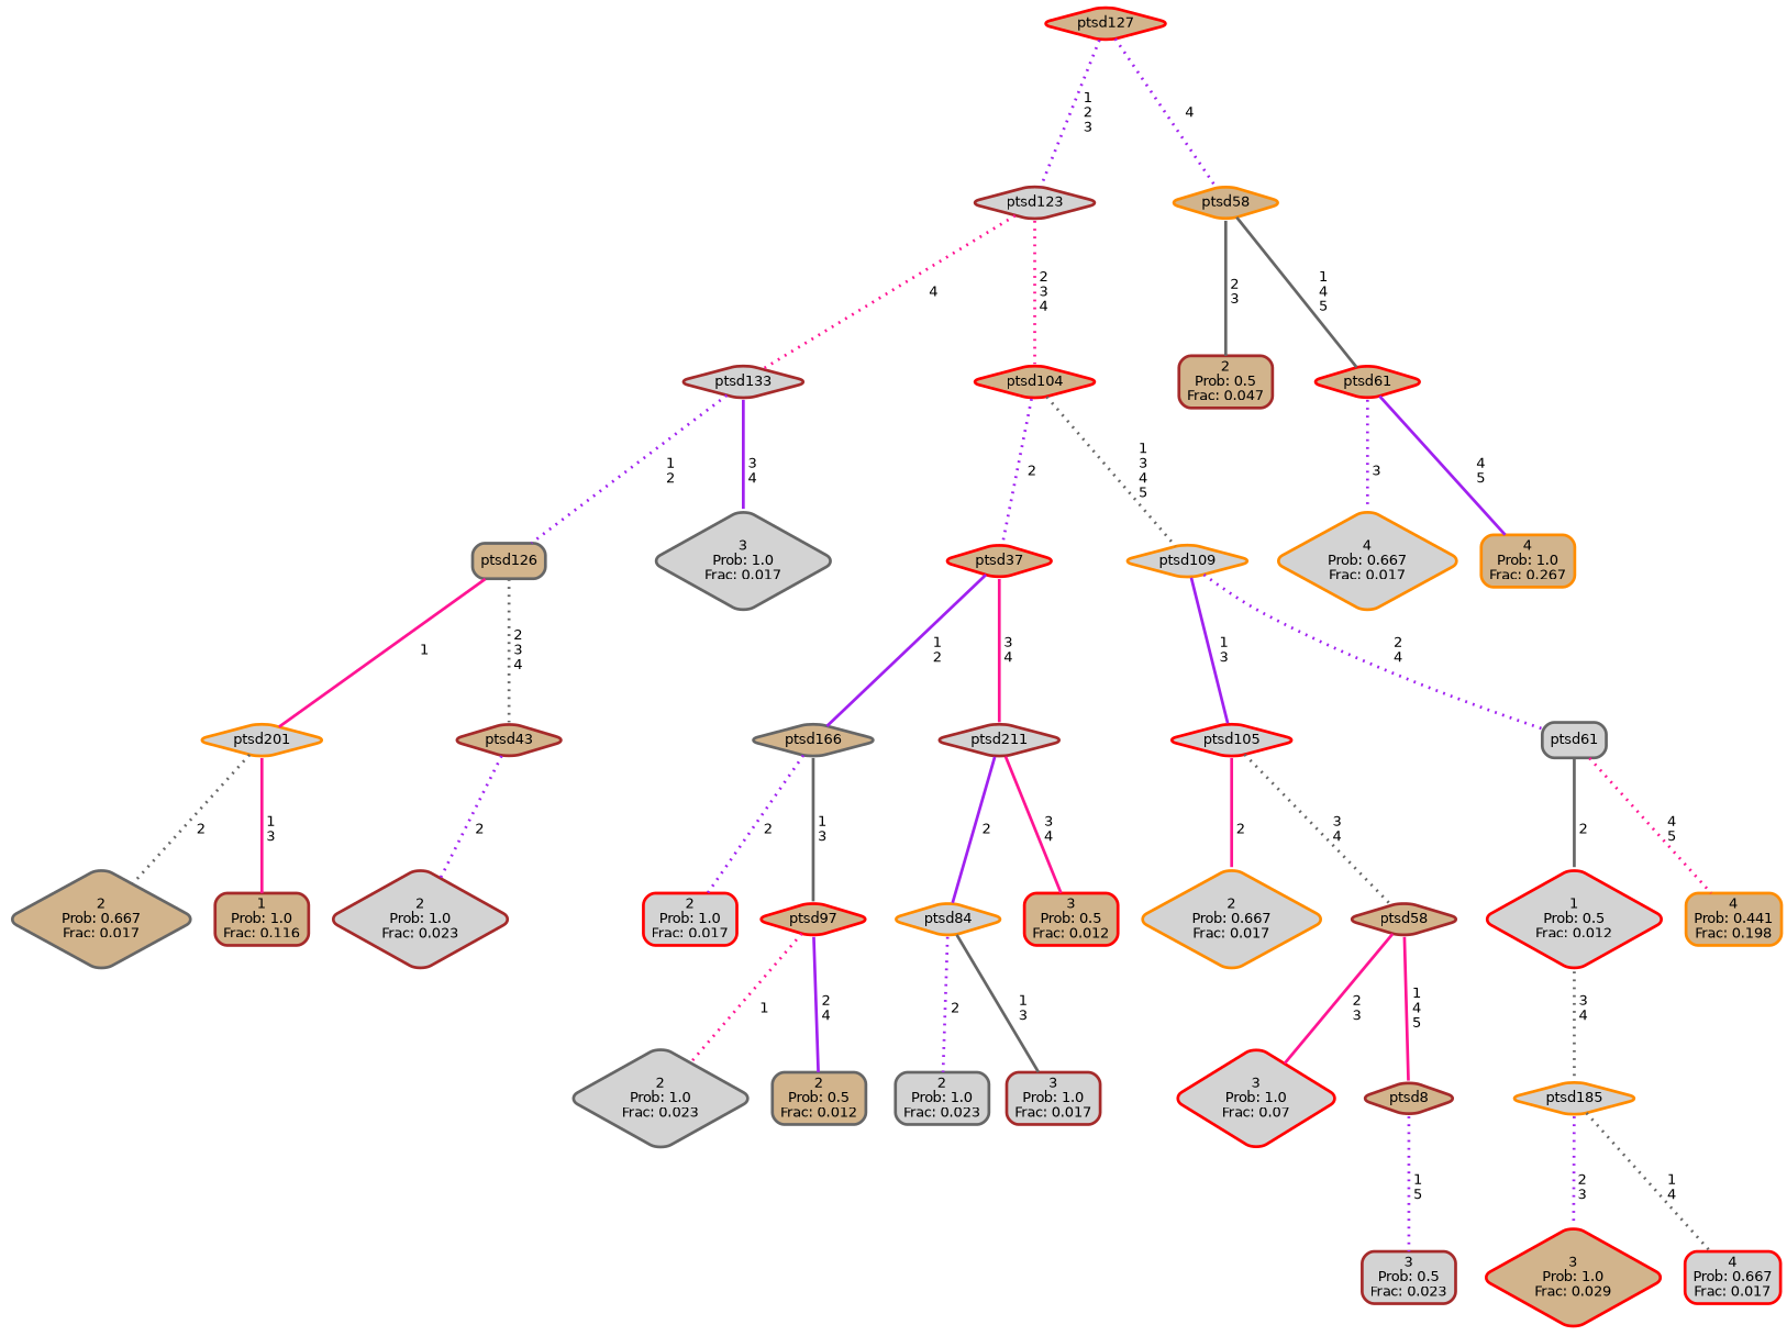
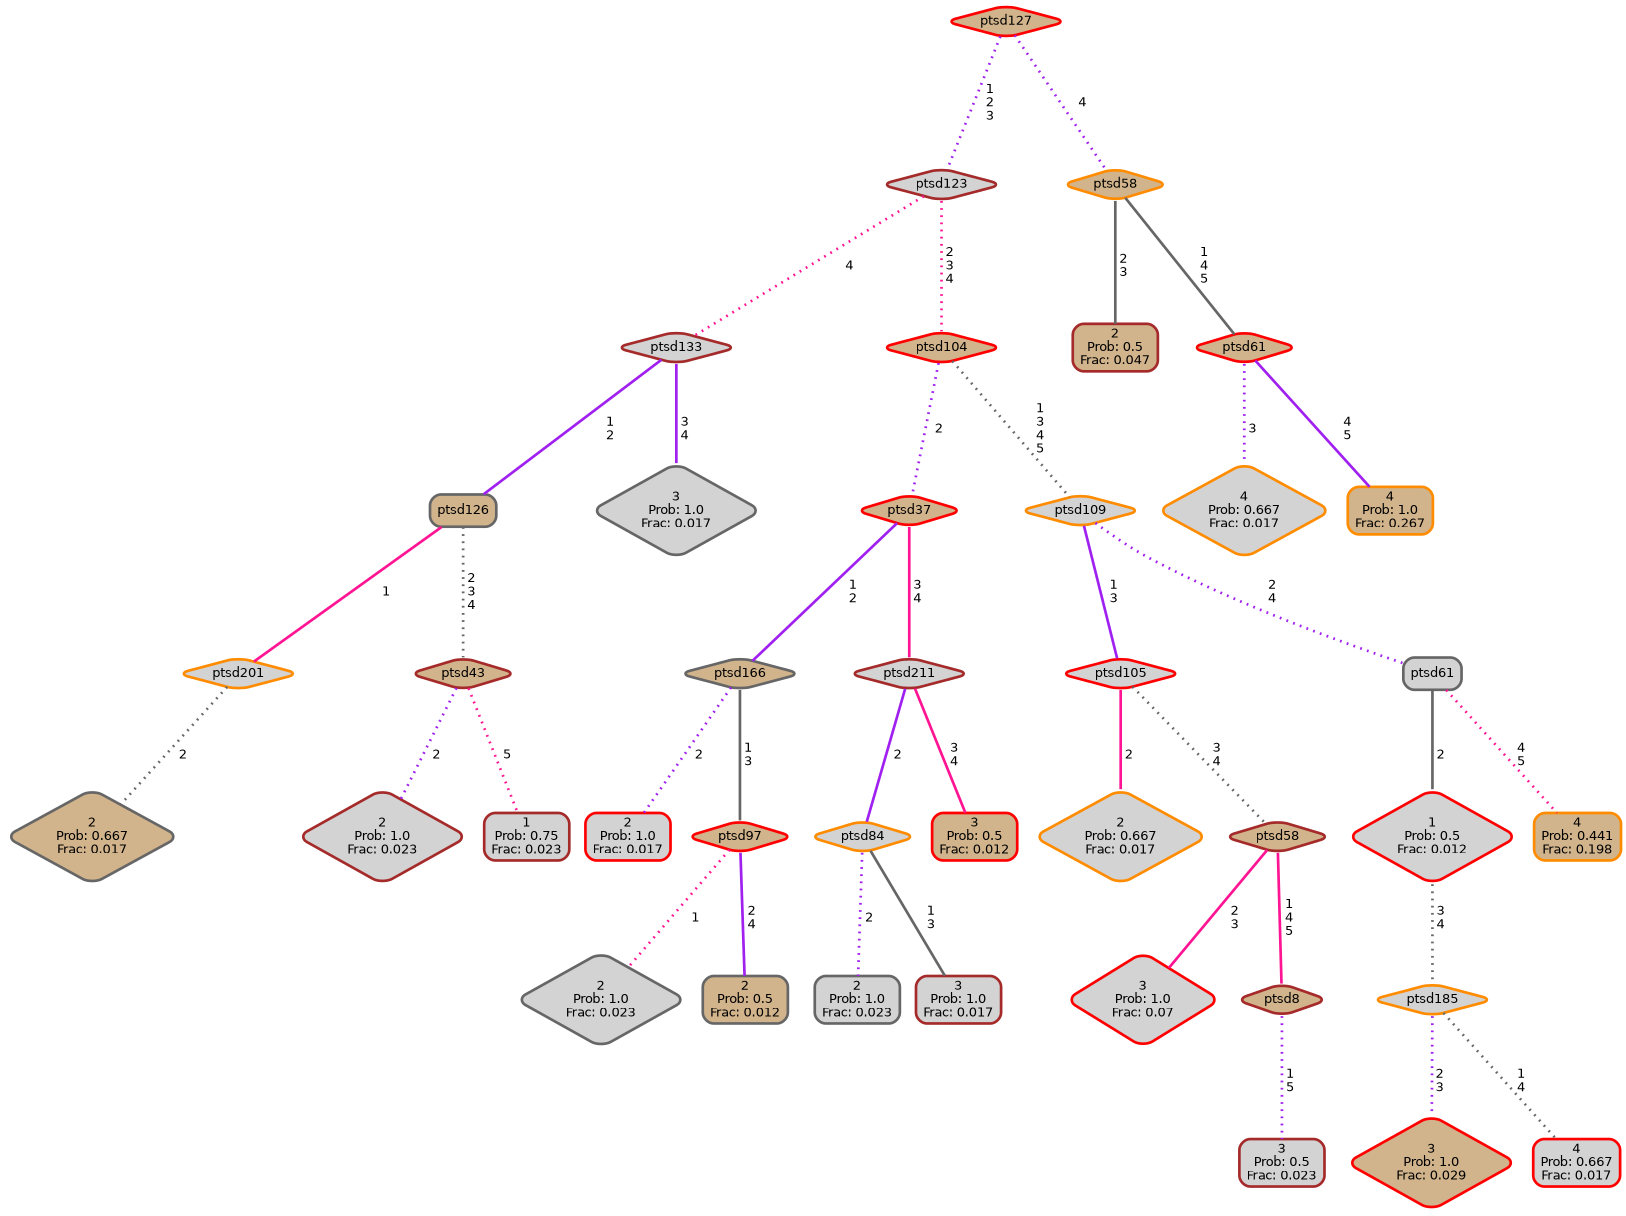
  graph {
    ranksep="0 equally"
    splines=straight
    node [color=brown fillcolor=lightgrey fontcolor=black fontname=helvetica penwidth=3 shape=diamond style="filled, rounded"]
    edge [color=purple fontname=helvetica penwidth=3 style=dotted]
    n1 [color=gray40 fillcolor=tan label="2\nProb: 0.667\nFrac: 0.017"]
    n2 [color=darkorange label=ptsd201]
-   n3 [fillcolor=tan label="1\nProb: 1.0\nFrac: 0.116" shape=box]
    n4 [color=gray40 fillcolor=tan label=ptsd126 shape=box]
    n5 [fillcolor=tan label=ptsd43]
    n6 [label="2\nProb: 1.0\nFrac: 0.023"]
+   n7 [label="1\nProb: 0.75\nFrac: 0.023" shape=box]
    n8 [label=ptsd133]
    n9 [color=gray40 label="3\nProb: 1.0\nFrac: 0.017"]
    n10 [label=ptsd123]
    n11 [color=red fillcolor=tan label=ptsd104]
    n12 [color=red fillcolor=tan label=ptsd37]
    n13 [color=darkorange label=ptsd109]
    n14 [color=red label="2\nProb: 1.0\nFrac: 0.017" shape=box]
    n15 [color=gray40 fillcolor=tan label=ptsd166]
    n16 [color=red fillcolor=tan label=ptsd97]
    n17 [color=gray40 label="2\nProb: 1.0\nFrac: 0.023"]
    n18 [color=gray40 fillcolor=tan label="2\nProb: 0.5\nFrac: 0.012" shape=box]
    n19 [label=ptsd211]
    n20 [color=darkorange label=ptsd84]
    n21 [color=red fillcolor=tan label="3\nProb: 0.5\nFrac: 0.012" shape=box]
    n22 [color=gray40 label="2\nProb: 1.0\nFrac: 0.023" shape=box]
    n23 [label="3\nProb: 1.0\nFrac: 0.017" shape=box]
    n24 [color=red label=ptsd105]
    n25 [color=gray40 label=ptsd61 shape=box]
    n26 [color=darkorange label="2\nProb: 0.667\nFrac: 0.017"]
    n27 [fillcolor=tan label=ptsd58]
    n28 [color=red label="3\nProb: 1.0\nFrac: 0.07"]
    n29 [fillcolor=tan label=ptsd8]
    n30 [label="3\nProb: 0.5\nFrac: 0.023" shape=box]
    n31 [color=red fillcolor=tan label="3\nProb: 1.0\nFrac: 0.029"]
    n32 [color=darkorange label=ptsd185]
    n33 [color=red label="4\nProb: 0.667\nFrac: 0.017" shape=box]
    n34 [color=red label="1\nProb: 0.5\nFrac: 0.012"]
    n35 [color=darkorange fillcolor=tan label="4\nProb: 0.441\nFrac: 0.198" shape=box]
    n36 [color=red fillcolor=tan label=ptsd127]
    n37 [color=darkorange fillcolor=tan label=ptsd58]
    n38 [fillcolor=tan label="2\nProb: 0.5\nFrac: 0.047" shape=box]
    n39 [color=red fillcolor=tan label=ptsd61]
    n40 [color=darkorange label="4\nProb: 0.667\nFrac: 0.017"]
    n41 [color=darkorange fillcolor=tan label="4\nProb: 1.0\nFrac: 0.267" shape=box]
    subgraph sub_1 {
      rank=same
    }
    n2 -- n1 [color=gray40 label=" 2"]
-   n2 -- n3 [color=deeppink label=" 1\n 3" style=bold]
    n4 -- n2 [color=deeppink label=" 1" style=bold]
    n4 -- n5 [color=gray40 label=" 2\n 3\n 4"]
    n5 -- n6 [label=" 2"]
-   n8 -- n4 [label=" 1\n 2"]
+   n5 -- n7 [color=deeppink label=" 5"]
+   n8 -- n4 [label=" 1\n 2" style=bold]
    n8 -- n9 [label=" 3\n 4" style=bold]
    n10 -- n8 [color=deeppink label=" 4"]
    n10 -- n11 [color=deeppink label=" 2\n 3\n 4"]
    n11 -- n12 [label=" 2"]
    n11 -- n13 [color=gray40 label=" 1\n 3\n 4\n 5"]
    n12 -- n15 [label=" 1\n 2" style=bold]
    n12 -- n19 [color=deeppink label=" 3\n 4" style=bold]
    n13 -- n24 [label=" 1\n 3" style=bold]
    n13 -- n25 [label=" 2\n 4"]
    n15 -- n14 [label=" 2"]
    n15 -- n16 [color=gray40 label=" 1\n 3" style=bold]
    n16 -- n17 [color=deeppink label=" 1"]
    n16 -- n18 [label=" 2\n 4" style=bold]
    n19 -- n20 [label=" 2" style=bold]
    n19 -- n21 [color=deeppink label=" 3\n 4" style=bold]
    n20 -- n22 [label=" 2"]
    n20 -- n23 [color=gray40 label=" 1\n 3" style=bold]
    n24 -- n26 [color=deeppink label=" 2" style=bold]
    n24 -- n27 [color=gray40 label=" 3\n 4"]
    n25 -- n34 [color=gray40 label=" 2" style=bold]
    n25 -- n35 [color=deeppink label=" 4\n 5"]
    n27 -- n28 [color=deeppink label=" 2\n 3" style=bold]
    n27 -- n29 [color=deeppink label=" 1\n 4\n 5" style=bold]
    n29 -- n30 [label=" 1\n 5"]
    n32 -- n31 [label=" 2\n 3"]
    n32 -- n33 [color=gray40 label=" 1\n 4"]
    n34 -- n32 [color=gray40 label=" 3\n 4"]
    n36 -- n10 [label=" 1\n 2\n 3"]
    n36 -- n37 [label=" 4"]
    n37 -- n38 [color=gray40 label=" 2\n 3" style=bold]
    n37 -- n39 [color=gray40 label=" 1\n 4\n 5" style=bold]
    n39 -- n40 [label=" 3"]
    n39 -- n41 [label=" 4\n 5" style=bold]
  }
